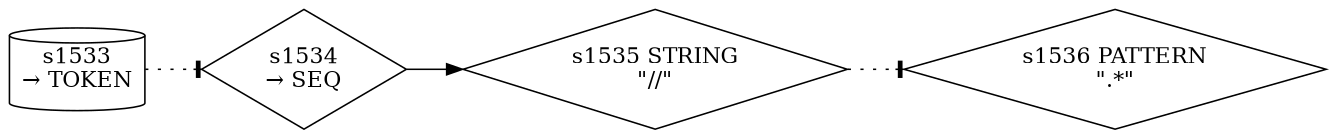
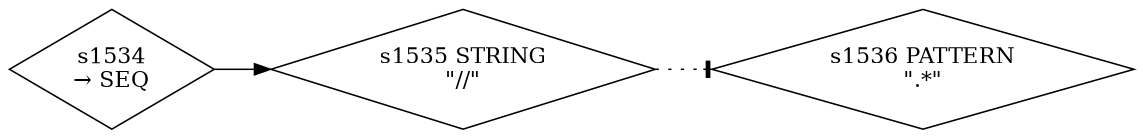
  digraph {
    rankdir=LR
    node [shape=diamond]
    edge [style=dotted arrowhead=tee]
-   n1 [fixedsize=false label="s1533\n&rarr; TOKEN" peripheries=1 shape=cylinder]
    n2 [fixedsize=false label="s1534\n&rarr; SEQ" peripheries=1]
    n3 [label="s1535 STRING\n\"//\""]
    n4 [label="s1536 PATTERN\n\".*\""]
-   n1 -> n2
    n2 -> n3 [style=solid arrowhead=normal]
    n3 -> n4
  }
